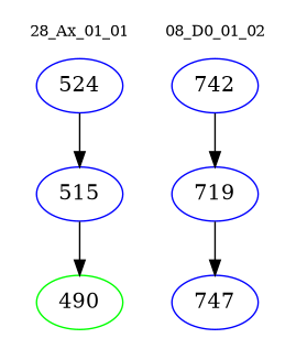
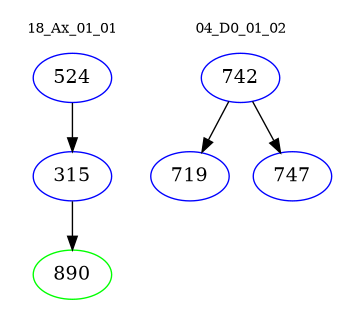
  digraph {
    node [color=blue]
    edge [color=black]
-   n1 [label=515]
-   n2 [color=green label=490]
+   n1 [label=315]
+   n2 [color=green label=890]
    n3 [label=524]
    n4 [label=742]
    n5 [label=719]
    n6 [label=747]
    subgraph cluster_1 {
      color=white
      fontsize=10
-     label="28_Ax_01_01"
+     label="18_Ax_01_01"
      n1
      n2
      n3
    }
    subgraph cluster_2 {
      color=white
      fontsize=10
-     label="08_D0_01_02"
+     label="04_D0_01_02"
      n4
      n5
      n6
    }
    n1 -> n2
    n3 -> n1
    n4 -> n5
-   n5 -> n6
+   n4 -> n6
  }
